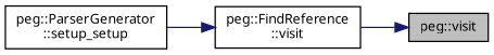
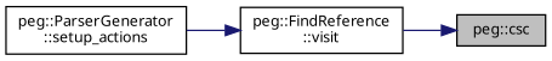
  digraph {
    fontname="Noto Sans"
    rankdir=RL
    node [color=black fillcolor=white fontname="Noto Sans" fontsize=10 shape=record style=filled]
    edge [color=midnightblue dir=back fontname="Noto Sans" fontsize=10 labelfontname=Helvetica labelfontsize=10 style=solid]
-   n1 [fillcolor=grey75 fontcolor=black height=0.2 label="peg::visit" width=0.4]
+   n1 [fillcolor=grey75 fontcolor=black height=0.2 label="peg::csc" width=0.4]
    n2 [height=0.2 label="peg::FindReference\l::visit" width=0.4]
-   n3 [height=0.2 label="peg::ParserGenerator\l::setup_setup" width=0.4]
+   n3 [height=0.2 label="peg::ParserGenerator\l::setup_actions" width=0.4]
    n1 -> n2
    n2 -> n3
  }
